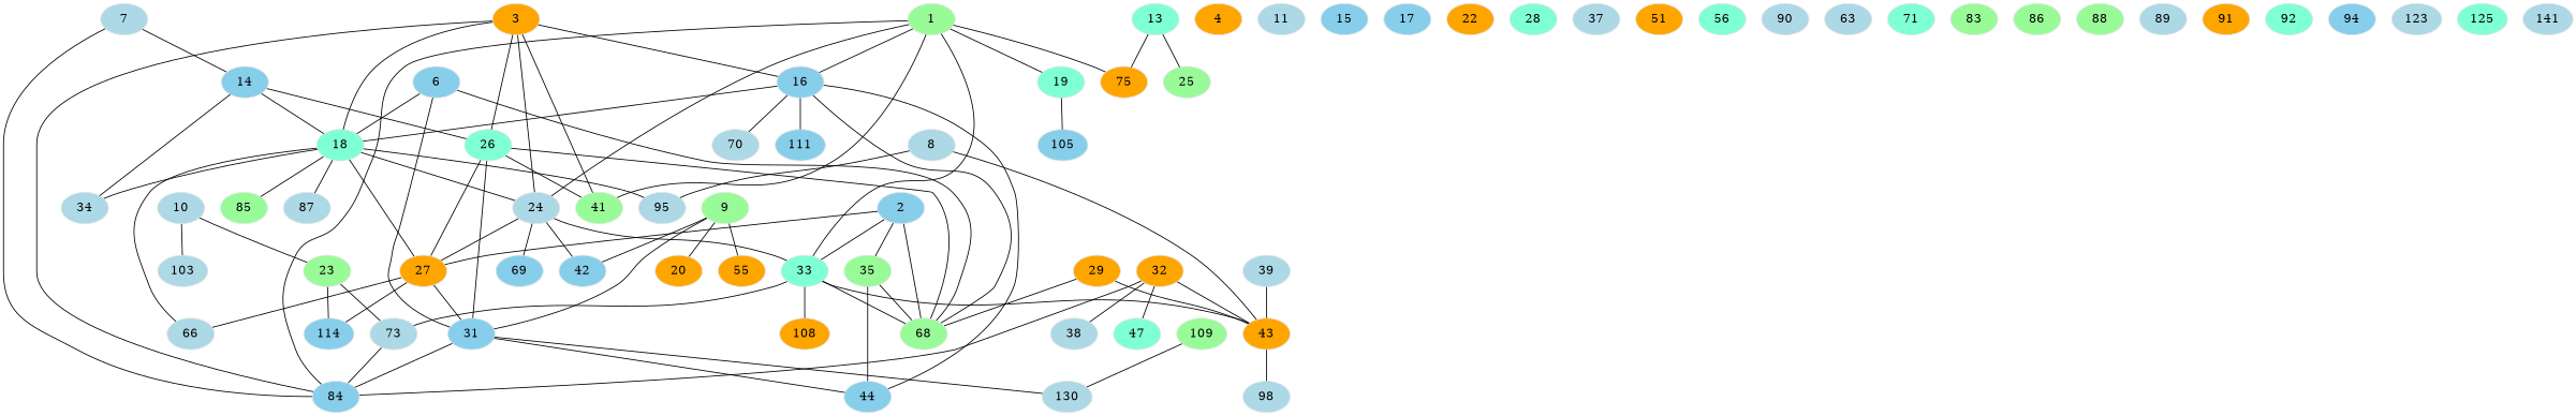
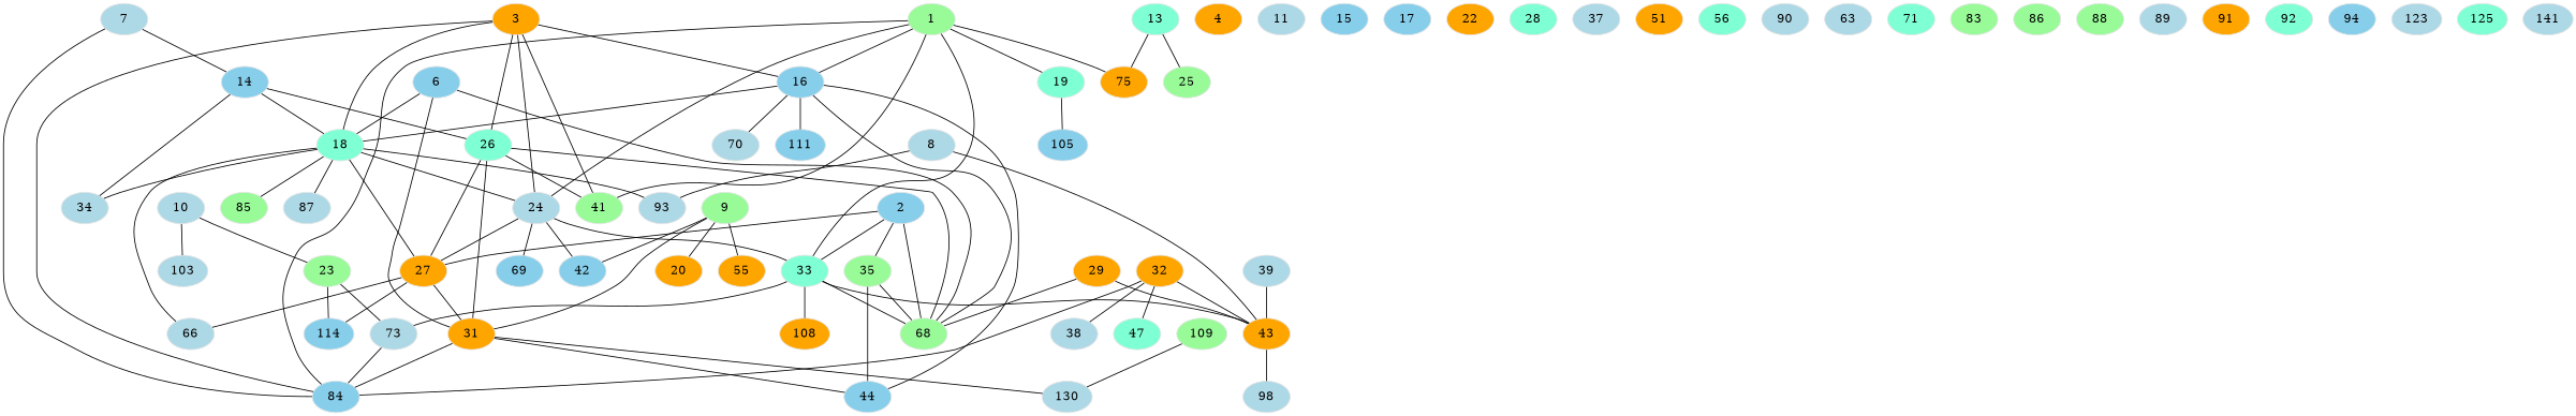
  graph {
    node [color=gray90 fillcolor=lightblue style=filled]
    1 [fillcolor=palegreen super="+5"]
    16 [fillcolor=skyblue super="+101+48"]
    19 [fillcolor=aquamarine super="+78"]
    24 [super="+74"]
    33 [fillcolor=aquamarine super="+113+57"]
    41 [fillcolor=palegreen super="+120"]
    75 [fillcolor=orange super="+110+144"]
    84 [fillcolor=skyblue super="+90"]
    68 [fillcolor=palegreen super="+132"]
    18 [fillcolor=aquamarine super="+124+97"]
    44 [fillcolor=skyblue]
    70
    111 [fillcolor=skyblue super="+139"]
    105 [fillcolor=skyblue]
    27 [fillcolor=orange super="+64+133+137+53"]
    42 [fillcolor=skyblue]
    69 [fillcolor=skyblue]
    43 [fillcolor=orange super="+67+45"]
    73
    108 [fillcolor=orange super="+126"]
    2 [fillcolor=skyblue super="+96"]
    35 [fillcolor=palegreen super="+50"]
-   31 [fillcolor=skyblue super="+52+46"]
+   31 [fillcolor=orange super="+52+46"]
    66
    114 [fillcolor=skyblue super="+145"]
    3 [fillcolor=orange super="+49"]
    26 [fillcolor=aquamarine super="+30+77"]
-   93 [label=95]
+   93
    34 [super="+54+40"]
    85 [fillcolor=palegreen]
    87
    4 [fillcolor=orange]
    6 [fillcolor=skyblue super="+21"]
    130 [super="+142"]
    7 [super="+72"]
    14 [fillcolor=skyblue super="+81"]
    8 [super="+65+112"]
    98
    9 [fillcolor=palegreen super="+58"]
    20 [fillcolor=orange]
    55 [fillcolor=orange super="+79"]
    10 [super="+61"]
    23 [fillcolor=palegreen super="+104"]
    103
    11 [super="+128"]
    13 [fillcolor=aquamarine super="+80+95"]
    25 [fillcolor=palegreen super="+62"]
    15 [fillcolor=skyblue]
    17 [fillcolor=skyblue]
    22 [fillcolor=orange super="+122"]
    28 [fillcolor=aquamarine]
    29 [fillcolor=orange]
    32 [fillcolor=orange super="+36"]
    38
    47 [fillcolor=aquamarine]
    37
    39
    51 [fillcolor=orange]
    56 [fillcolor=aquamarine]
    n60 [label=90]
    63
    71 [fillcolor=aquamarine]
    83 [fillcolor=palegreen]
    86 [fillcolor=palegreen]
    88 [fillcolor=palegreen super="+129"]
    89
    91 [fillcolor=orange]
    92 [fillcolor=aquamarine]
    94 [fillcolor=skyblue]
    109 [fillcolor=palegreen]
    123
    125 [fillcolor=aquamarine]
    141
    1 -- 16
    1 -- 19
    1 -- 24
    1 -- 33
    1 -- 41
    1 -- 75 [weight=2]
    1 -- 84
    16 -- 68
    16 -- 18
    16 -- 44
    16 -- 70
    16 -- 111
    19 -- 105
    24 -- 33
    24 -- 27
    24 -- 42
    24 -- 69
    33 -- 68
    33 -- 43
    33 -- 73
    33 -- 108
    18 -- 24 [weight=2]
    18 -- 27
    18 -- 66
    18 -- 93
    18 -- 34
    18 -- 85
    18 -- 87
    27 -- 31
    27 -- 66
    27 -- 114
    43 -- 98
    73 -- 84
    2 -- 33
    2 -- 68
    2 -- 27
    2 -- 35
    35 -- 68 [weight=2]
    35 -- 44
    31 -- 84
    31 -- 44
    31 -- 130
    3 -- 16
    3 -- 24
    3 -- 41
    3 -- 84
    3 -- 18
    3 -- 26
    26 -- 41
    26 -- 68
    26 -- 27
    26 -- 31
    6 -- 68
    6 -- 18
    6 -- 31
    7 -- 84
    7 -- 14
    14 -- 18
    14 -- 26
    14 -- 34
    8 -- 43
    8 -- 93
    9 -- 42
    9 -- 31
    9 -- 20
    9 -- 55
    10 -- 23
    10 -- 103
    23 -- 73
    23 -- 114
    13 -- 75
    13 -- 25
    29 -- 68
    29 -- 43
    32 -- 84
    32 -- 43
    32 -- 38
    32 -- 47
    39 -- 43
    109 -- 130
  }
